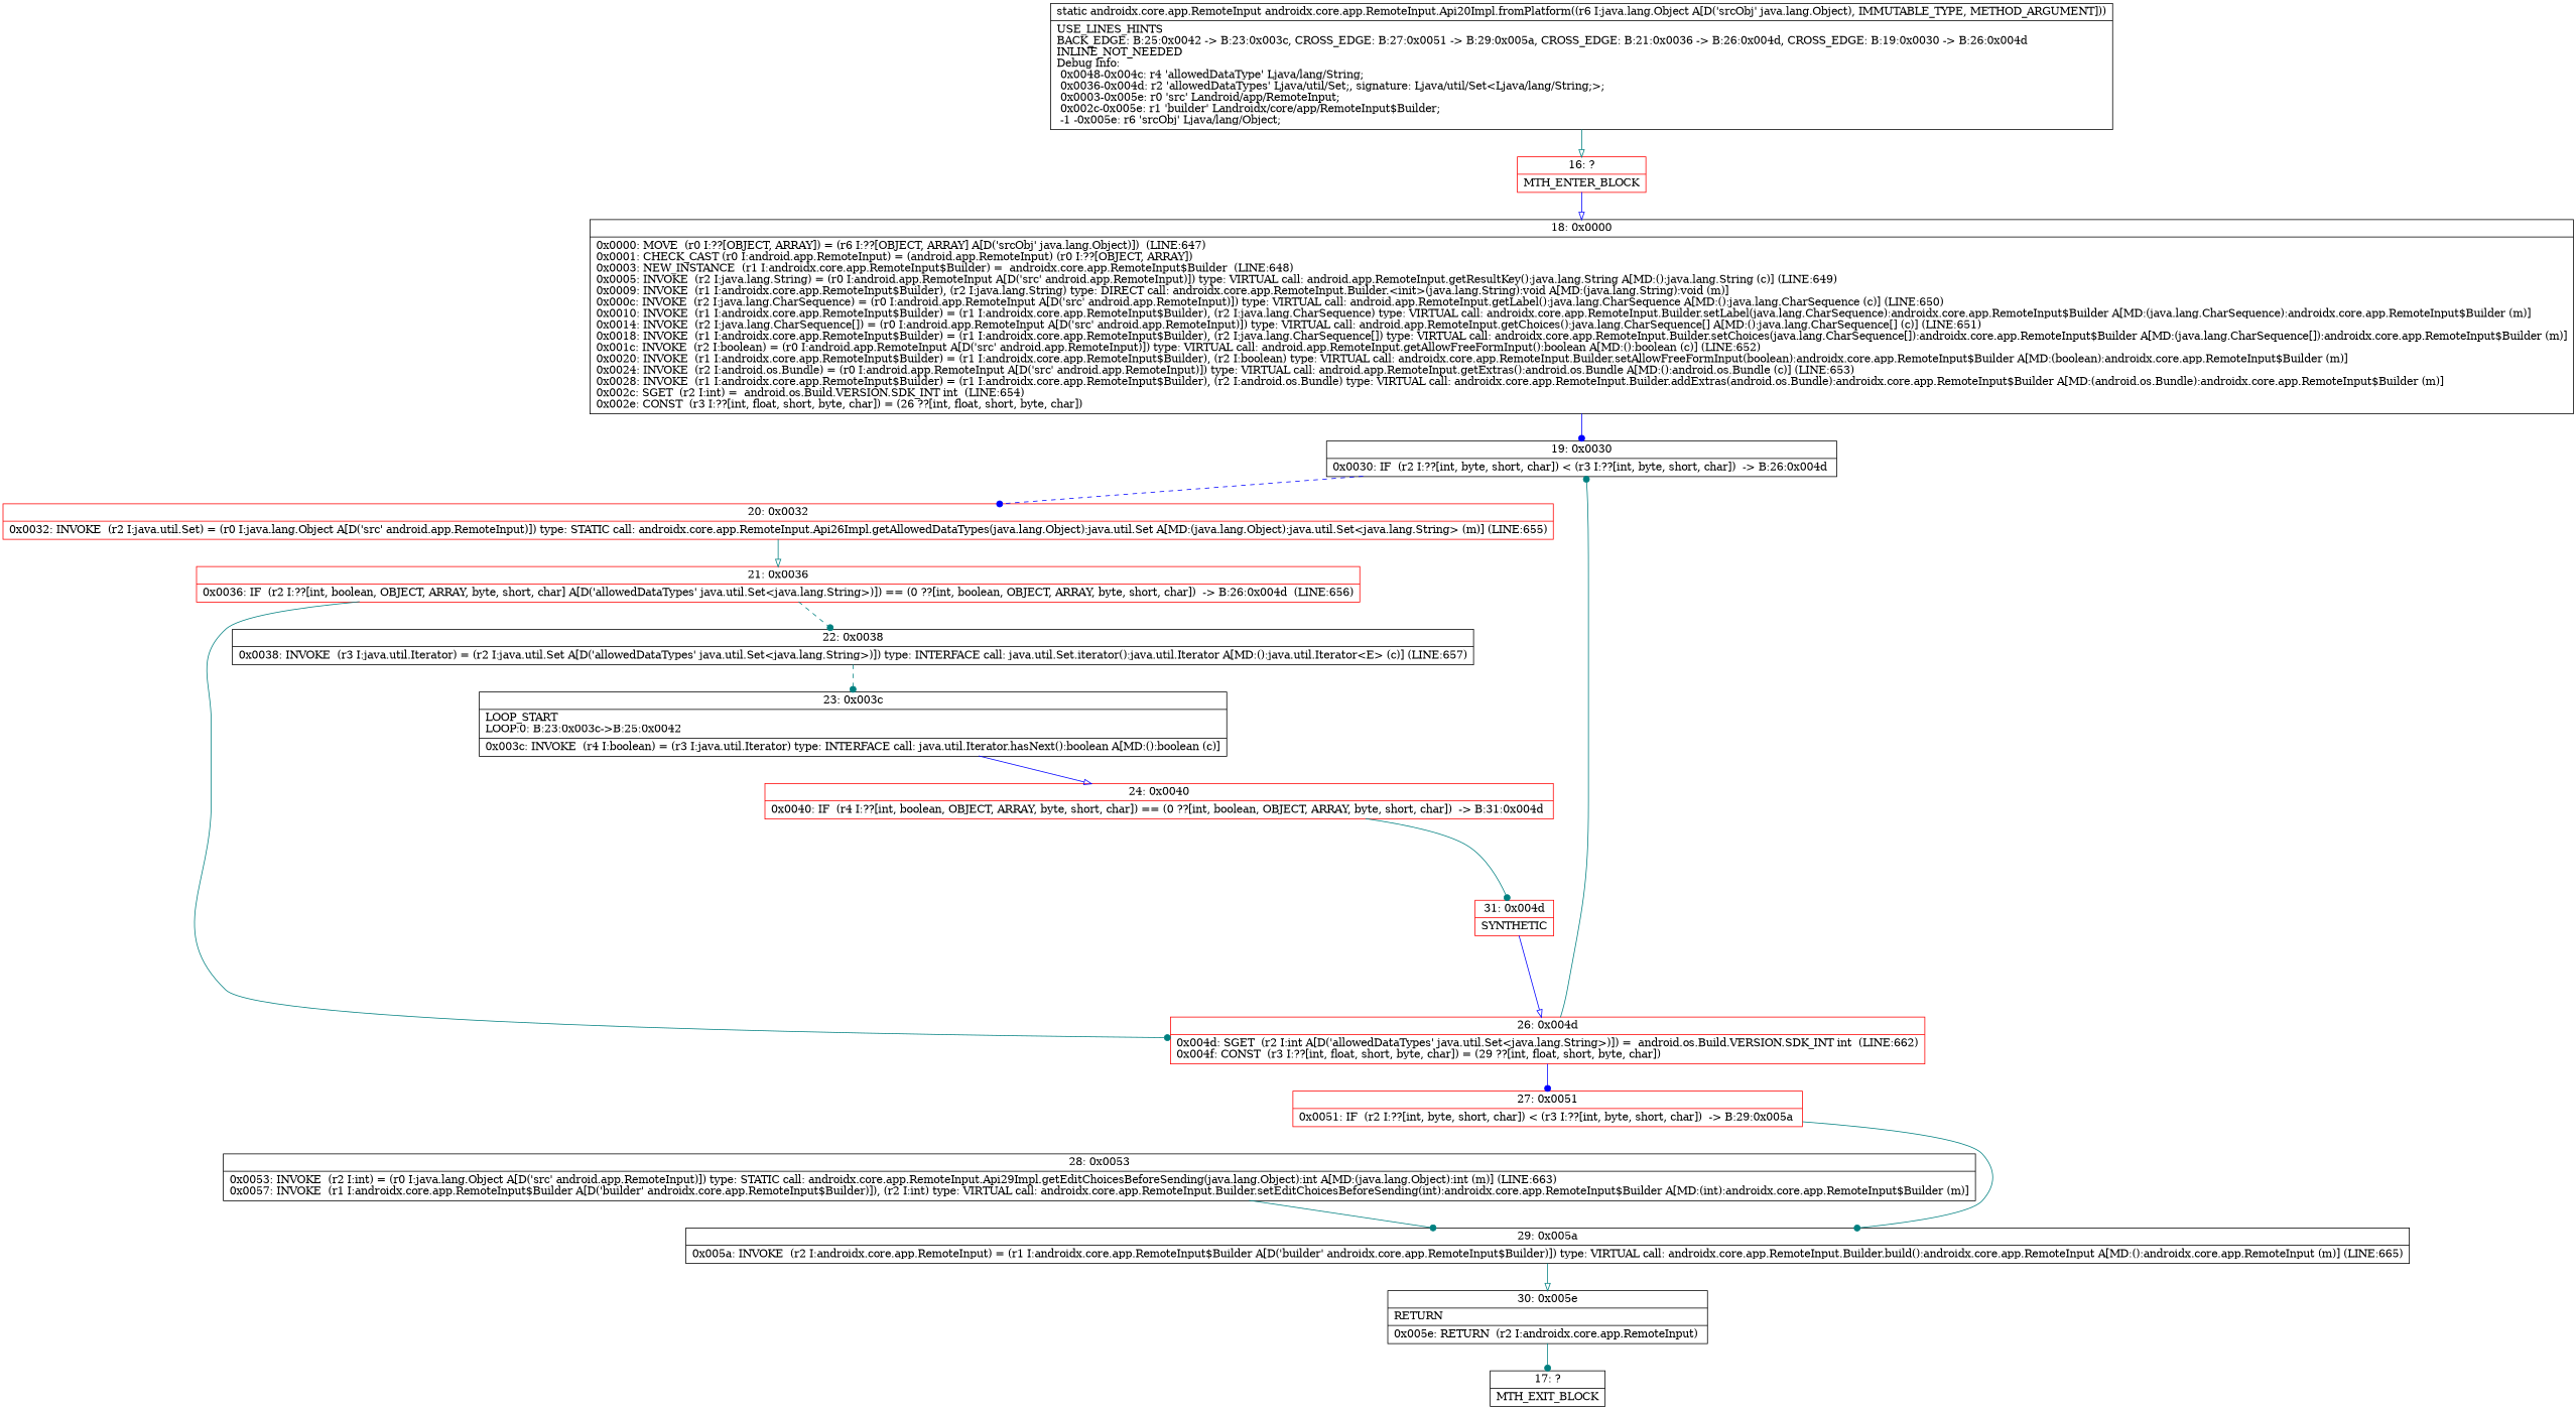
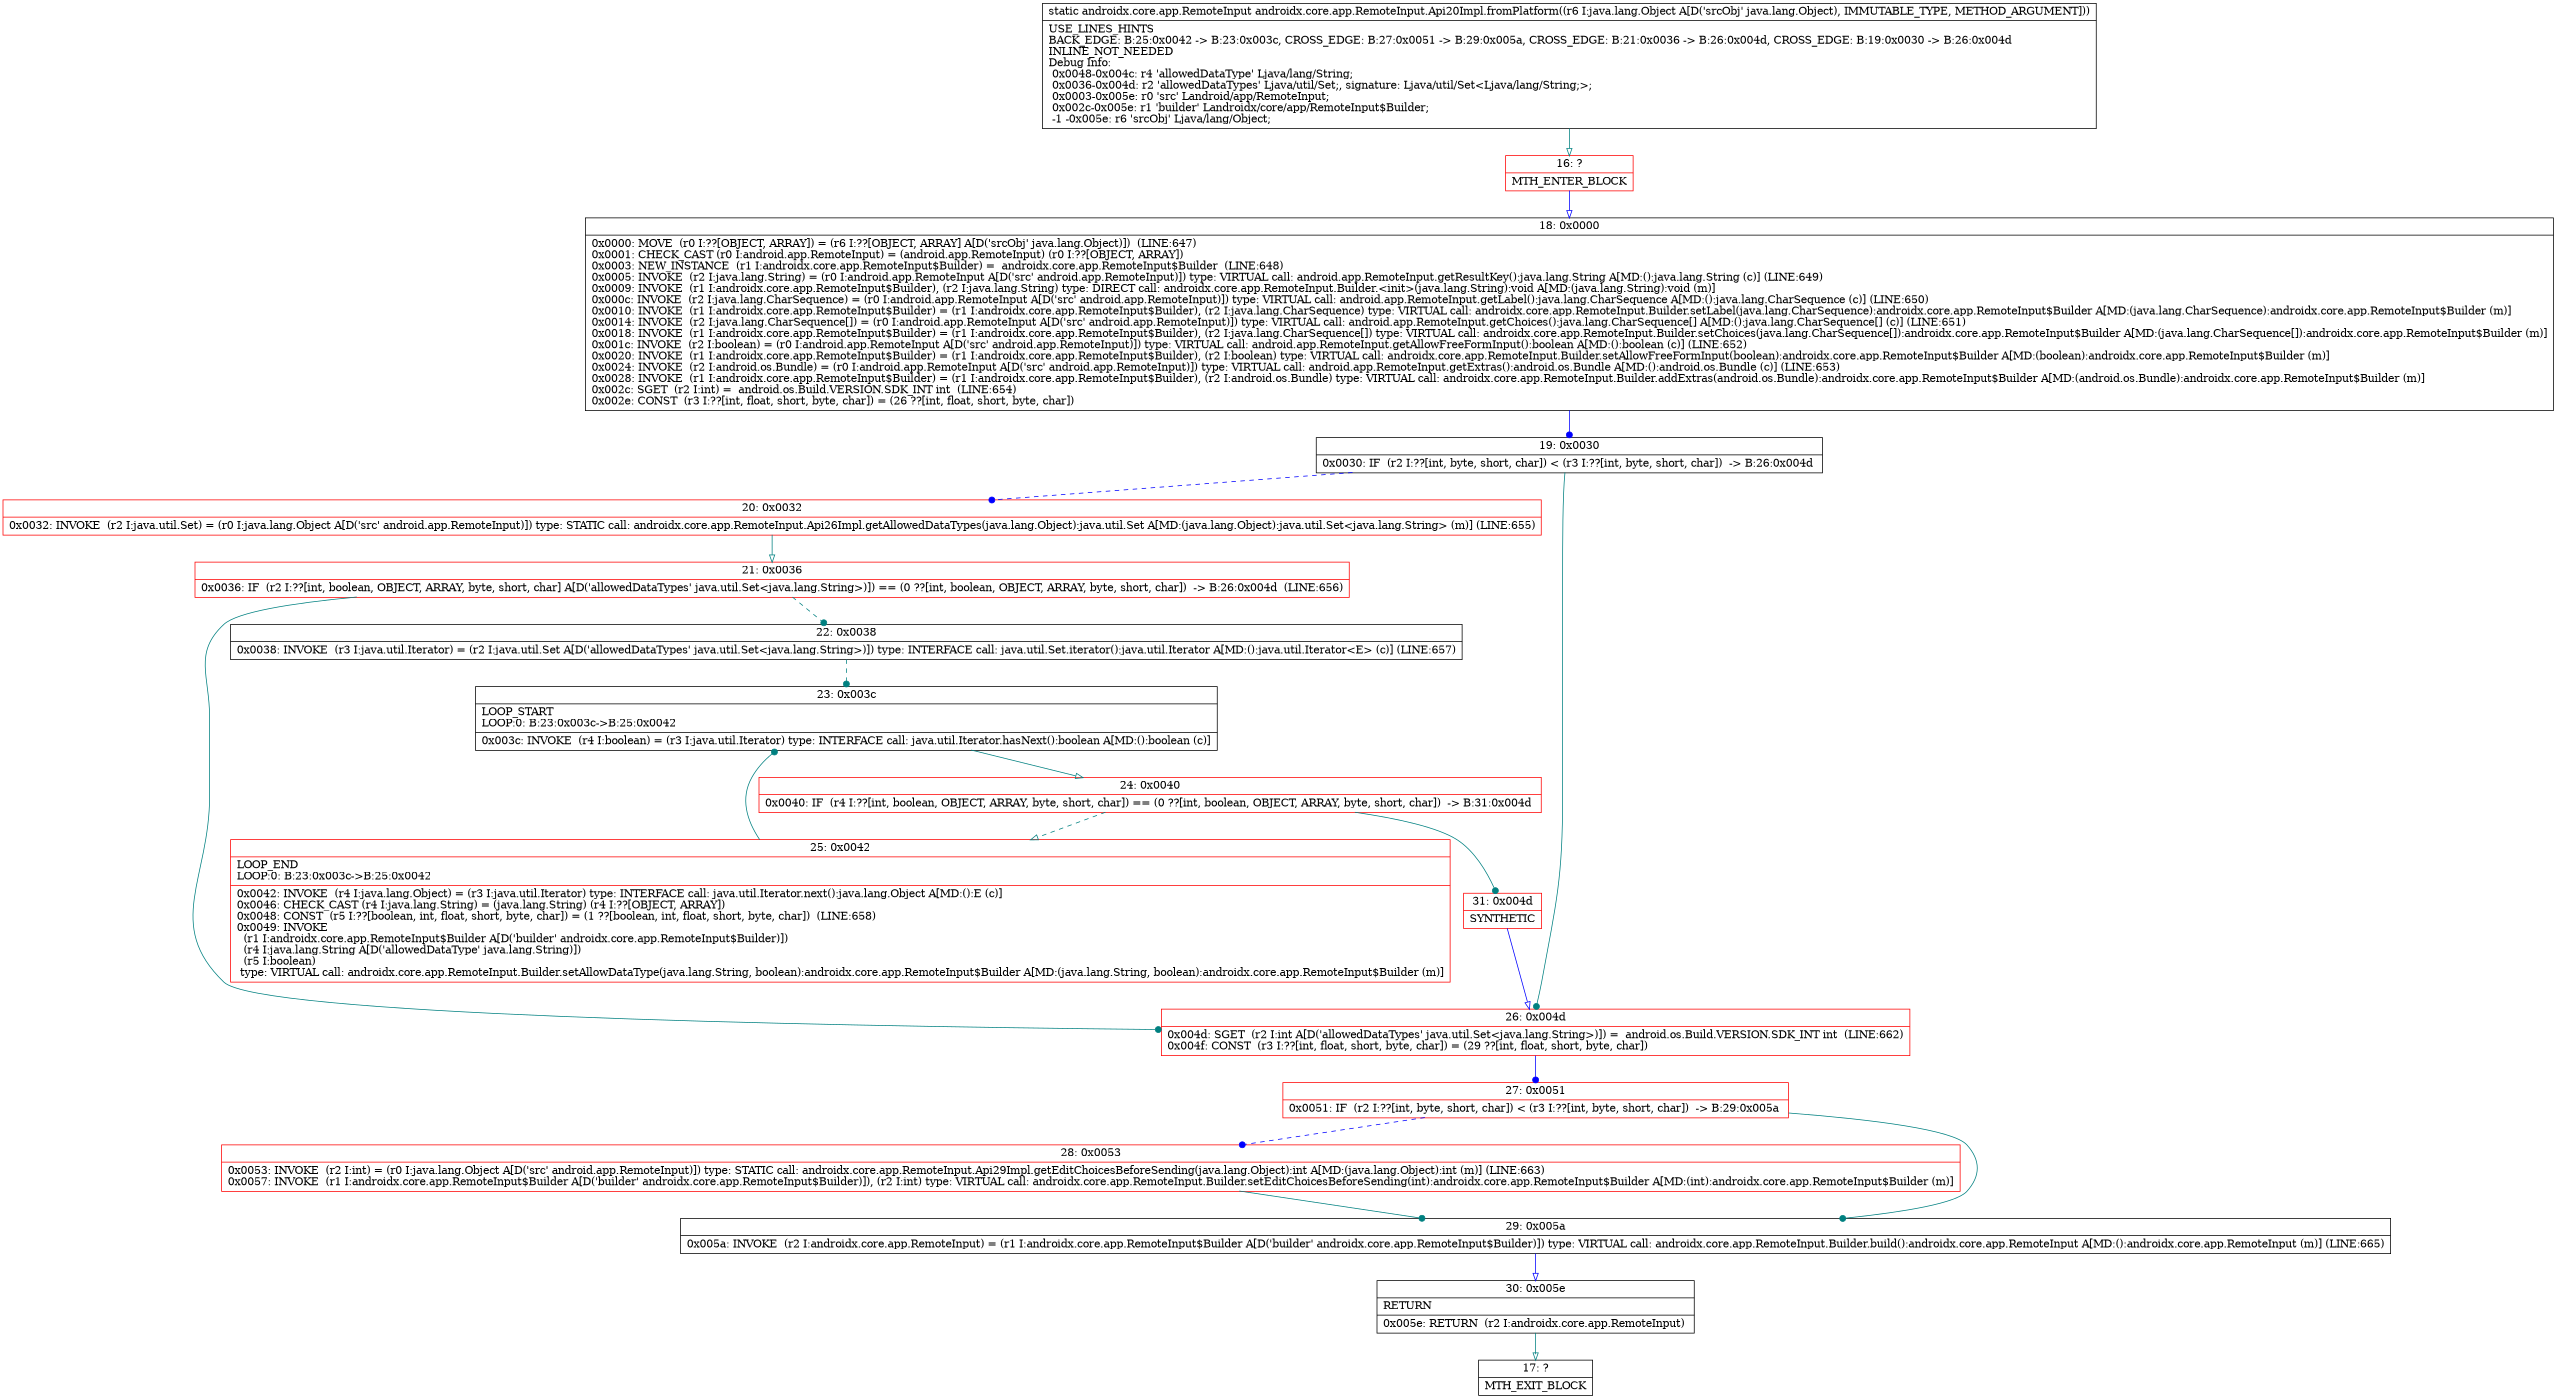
  digraph {
    node [color=black shape=record]
    edge [arrowhead=dot color=teal]
    n1 [color=red label="{16\:\ ?|MTH_ENTER_BLOCK\l}"]
    n2 [label="{18\:\ 0x0000|0x0000: MOVE  (r0 I:??[OBJECT, ARRAY]) = (r6 I:??[OBJECT, ARRAY] A[D('srcObj' java.lang.Object)])  (LINE:647)\l0x0001: CHECK_CAST (r0 I:android.app.RemoteInput) = (android.app.RemoteInput) (r0 I:??[OBJECT, ARRAY]) \l0x0003: NEW_INSTANCE  (r1 I:androidx.core.app.RemoteInput$Builder) =  androidx.core.app.RemoteInput$Builder  (LINE:648)\l0x0005: INVOKE  (r2 I:java.lang.String) = (r0 I:android.app.RemoteInput A[D('src' android.app.RemoteInput)]) type: VIRTUAL call: android.app.RemoteInput.getResultKey():java.lang.String A[MD:():java.lang.String (c)] (LINE:649)\l0x0009: INVOKE  (r1 I:androidx.core.app.RemoteInput$Builder), (r2 I:java.lang.String) type: DIRECT call: androidx.core.app.RemoteInput.Builder.\<init\>(java.lang.String):void A[MD:(java.lang.String):void (m)]\l0x000c: INVOKE  (r2 I:java.lang.CharSequence) = (r0 I:android.app.RemoteInput A[D('src' android.app.RemoteInput)]) type: VIRTUAL call: android.app.RemoteInput.getLabel():java.lang.CharSequence A[MD:():java.lang.CharSequence (c)] (LINE:650)\l0x0010: INVOKE  (r1 I:androidx.core.app.RemoteInput$Builder) = (r1 I:androidx.core.app.RemoteInput$Builder), (r2 I:java.lang.CharSequence) type: VIRTUAL call: androidx.core.app.RemoteInput.Builder.setLabel(java.lang.CharSequence):androidx.core.app.RemoteInput$Builder A[MD:(java.lang.CharSequence):androidx.core.app.RemoteInput$Builder (m)]\l0x0014: INVOKE  (r2 I:java.lang.CharSequence[]) = (r0 I:android.app.RemoteInput A[D('src' android.app.RemoteInput)]) type: VIRTUAL call: android.app.RemoteInput.getChoices():java.lang.CharSequence[] A[MD:():java.lang.CharSequence[] (c)] (LINE:651)\l0x0018: INVOKE  (r1 I:androidx.core.app.RemoteInput$Builder) = (r1 I:androidx.core.app.RemoteInput$Builder), (r2 I:java.lang.CharSequence[]) type: VIRTUAL call: androidx.core.app.RemoteInput.Builder.setChoices(java.lang.CharSequence[]):androidx.core.app.RemoteInput$Builder A[MD:(java.lang.CharSequence[]):androidx.core.app.RemoteInput$Builder (m)]\l0x001c: INVOKE  (r2 I:boolean) = (r0 I:android.app.RemoteInput A[D('src' android.app.RemoteInput)]) type: VIRTUAL call: android.app.RemoteInput.getAllowFreeFormInput():boolean A[MD:():boolean (c)] (LINE:652)\l0x0020: INVOKE  (r1 I:androidx.core.app.RemoteInput$Builder) = (r1 I:androidx.core.app.RemoteInput$Builder), (r2 I:boolean) type: VIRTUAL call: androidx.core.app.RemoteInput.Builder.setAllowFreeFormInput(boolean):androidx.core.app.RemoteInput$Builder A[MD:(boolean):androidx.core.app.RemoteInput$Builder (m)]\l0x0024: INVOKE  (r2 I:android.os.Bundle) = (r0 I:android.app.RemoteInput A[D('src' android.app.RemoteInput)]) type: VIRTUAL call: android.app.RemoteInput.getExtras():android.os.Bundle A[MD:():android.os.Bundle (c)] (LINE:653)\l0x0028: INVOKE  (r1 I:androidx.core.app.RemoteInput$Builder) = (r1 I:androidx.core.app.RemoteInput$Builder), (r2 I:android.os.Bundle) type: VIRTUAL call: androidx.core.app.RemoteInput.Builder.addExtras(android.os.Bundle):androidx.core.app.RemoteInput$Builder A[MD:(android.os.Bundle):androidx.core.app.RemoteInput$Builder (m)]\l0x002c: SGET  (r2 I:int) =  android.os.Build.VERSION.SDK_INT int  (LINE:654)\l0x002e: CONST  (r3 I:??[int, float, short, byte, char]) = (26 ??[int, float, short, byte, char]) \l}"]
    n3 [label="{19\:\ 0x0030|0x0030: IF  (r2 I:??[int, byte, short, char]) \< (r3 I:??[int, byte, short, char])  \-\> B:26:0x004d \l}"]
    n4 [color=red label="{20\:\ 0x0032|0x0032: INVOKE  (r2 I:java.util.Set) = (r0 I:java.lang.Object A[D('src' android.app.RemoteInput)]) type: STATIC call: androidx.core.app.RemoteInput.Api26Impl.getAllowedDataTypes(java.lang.Object):java.util.Set A[MD:(java.lang.Object):java.util.Set\<java.lang.String\> (m)] (LINE:655)\l}"]
    n5 [color=red label="{26\:\ 0x004d|0x004d: SGET  (r2 I:int A[D('allowedDataTypes' java.util.Set\<java.lang.String\>)]) =  android.os.Build.VERSION.SDK_INT int  (LINE:662)\l0x004f: CONST  (r3 I:??[int, float, short, byte, char]) = (29 ??[int, float, short, byte, char]) \l}"]
    n6 [color=red label="{21\:\ 0x0036|0x0036: IF  (r2 I:??[int, boolean, OBJECT, ARRAY, byte, short, char] A[D('allowedDataTypes' java.util.Set\<java.lang.String\>)]) == (0 ??[int, boolean, OBJECT, ARRAY, byte, short, char])  \-\> B:26:0x004d  (LINE:656)\l}"]
    n7 [color=red label="{27\:\ 0x0051|0x0051: IF  (r2 I:??[int, byte, short, char]) \< (r3 I:??[int, byte, short, char])  \-\> B:29:0x005a \l}"]
    n8 [label="{22\:\ 0x0038|0x0038: INVOKE  (r3 I:java.util.Iterator) = (r2 I:java.util.Set A[D('allowedDataTypes' java.util.Set\<java.lang.String\>)]) type: INTERFACE call: java.util.Set.iterator():java.util.Iterator A[MD:():java.util.Iterator\<E\> (c)] (LINE:657)\l}"]
    n9 [label="{23\:\ 0x003c|LOOP_START\lLOOP:0: B:23:0x003c\-\>B:25:0x0042\l|0x003c: INVOKE  (r4 I:boolean) = (r3 I:java.util.Iterator) type: INTERFACE call: java.util.Iterator.hasNext():boolean A[MD:():boolean (c)]\l}"]
    n10 [color=red label="{24\:\ 0x0040|0x0040: IF  (r4 I:??[int, boolean, OBJECT, ARRAY, byte, short, char]) == (0 ??[int, boolean, OBJECT, ARRAY, byte, short, char])  \-\> B:31:0x004d \l}"]
+   n11 [color=red label="{25\:\ 0x0042|LOOP_END\lLOOP:0: B:23:0x003c\-\>B:25:0x0042\l|0x0042: INVOKE  (r4 I:java.lang.Object) = (r3 I:java.util.Iterator) type: INTERFACE call: java.util.Iterator.next():java.lang.Object A[MD:():E (c)]\l0x0046: CHECK_CAST (r4 I:java.lang.String) = (java.lang.String) (r4 I:??[OBJECT, ARRAY]) \l0x0048: CONST  (r5 I:??[boolean, int, float, short, byte, char]) = (1 ??[boolean, int, float, short, byte, char])  (LINE:658)\l0x0049: INVOKE  \l  (r1 I:androidx.core.app.RemoteInput$Builder A[D('builder' androidx.core.app.RemoteInput$Builder)])\l  (r4 I:java.lang.String A[D('allowedDataType' java.lang.String)])\l  (r5 I:boolean)\l type: VIRTUAL call: androidx.core.app.RemoteInput.Builder.setAllowDataType(java.lang.String, boolean):androidx.core.app.RemoteInput$Builder A[MD:(java.lang.String, boolean):androidx.core.app.RemoteInput$Builder (m)]\l}"]
    n12 [color=red label="{31\:\ 0x004d|SYNTHETIC\l}"]
-   n13 [label="{28\:\ 0x0053|0x0053: INVOKE  (r2 I:int) = (r0 I:java.lang.Object A[D('src' android.app.RemoteInput)]) type: STATIC call: androidx.core.app.RemoteInput.Api29Impl.getEditChoicesBeforeSending(java.lang.Object):int A[MD:(java.lang.Object):int (m)] (LINE:663)\l0x0057: INVOKE  (r1 I:androidx.core.app.RemoteInput$Builder A[D('builder' androidx.core.app.RemoteInput$Builder)]), (r2 I:int) type: VIRTUAL call: androidx.core.app.RemoteInput.Builder.setEditChoicesBeforeSending(int):androidx.core.app.RemoteInput$Builder A[MD:(int):androidx.core.app.RemoteInput$Builder (m)]\l}"]
+   n13 [color=red label="{28\:\ 0x0053|0x0053: INVOKE  (r2 I:int) = (r0 I:java.lang.Object A[D('src' android.app.RemoteInput)]) type: STATIC call: androidx.core.app.RemoteInput.Api29Impl.getEditChoicesBeforeSending(java.lang.Object):int A[MD:(java.lang.Object):int (m)] (LINE:663)\l0x0057: INVOKE  (r1 I:androidx.core.app.RemoteInput$Builder A[D('builder' androidx.core.app.RemoteInput$Builder)]), (r2 I:int) type: VIRTUAL call: androidx.core.app.RemoteInput.Builder.setEditChoicesBeforeSending(int):androidx.core.app.RemoteInput$Builder A[MD:(int):androidx.core.app.RemoteInput$Builder (m)]\l}"]
    n14 [label="{29\:\ 0x005a|0x005a: INVOKE  (r2 I:androidx.core.app.RemoteInput) = (r1 I:androidx.core.app.RemoteInput$Builder A[D('builder' androidx.core.app.RemoteInput$Builder)]) type: VIRTUAL call: androidx.core.app.RemoteInput.Builder.build():androidx.core.app.RemoteInput A[MD:():androidx.core.app.RemoteInput (m)] (LINE:665)\l}"]
    n15 [label="{30\:\ 0x005e|RETURN\l|0x005e: RETURN  (r2 I:androidx.core.app.RemoteInput) \l}"]
    n16 [label="{17\:\ ?|MTH_EXIT_BLOCK\l}"]
    n17 [label="{static androidx.core.app.RemoteInput androidx.core.app.RemoteInput.Api20Impl.fromPlatform((r6 I:java.lang.Object A[D('srcObj' java.lang.Object), IMMUTABLE_TYPE, METHOD_ARGUMENT]))  | USE_LINES_HINTS\lBACK_EDGE: B:25:0x0042 \-\> B:23:0x003c, CROSS_EDGE: B:27:0x0051 \-\> B:29:0x005a, CROSS_EDGE: B:21:0x0036 \-\> B:26:0x004d, CROSS_EDGE: B:19:0x0030 \-\> B:26:0x004d\lINLINE_NOT_NEEDED\lDebug Info:\l  0x0048\-0x004c: r4 'allowedDataType' Ljava\/lang\/String;\l  0x0036\-0x004d: r2 'allowedDataTypes' Ljava\/util\/Set;, signature: Ljava\/util\/Set\<Ljava\/lang\/String;\>;\l  0x0003\-0x005e: r0 'src' Landroid\/app\/RemoteInput;\l  0x002c\-0x005e: r1 'builder' Landroidx\/core\/app\/RemoteInput$Builder;\l  \-1 \-0x005e: r6 'srcObj' Ljava\/lang\/Object;\l}"]
    n1 -> n2 [arrowhead=onormal color=blue]
    n2 -> n3 [color=blue]
    n3 -> n4 [color=blue style=dashed]
-   n5 -> n3
+   n3 -> n5
    n4 -> n6 [arrowhead=onormal]
    n5 -> n7 [color=blue]
    n6 -> n5
    n6 -> n8 [style=dashed]
+   n7 -> n13 [color=blue style=dashed]
    n7 -> n14
    n8 -> n9 [style=dashed]
-   n9 -> n10 [arrowhead=onormal color=blue]
+   n9 -> n10 [arrowhead=onormal]
+   n10 -> n11 [arrowhead=onormal style=dashed]
    n10 -> n12
+   n11 -> n9
    n12 -> n5 [arrowhead=onormal color=blue]
    n13 -> n14
-   n14 -> n15 [arrowhead=onormal]
-   n15 -> n16
+   n14 -> n15 [arrowhead=onormal color=blue]
+   n15 -> n16 [arrowhead=onormal]
    n17 -> n1 [arrowhead=onormal]
  }
